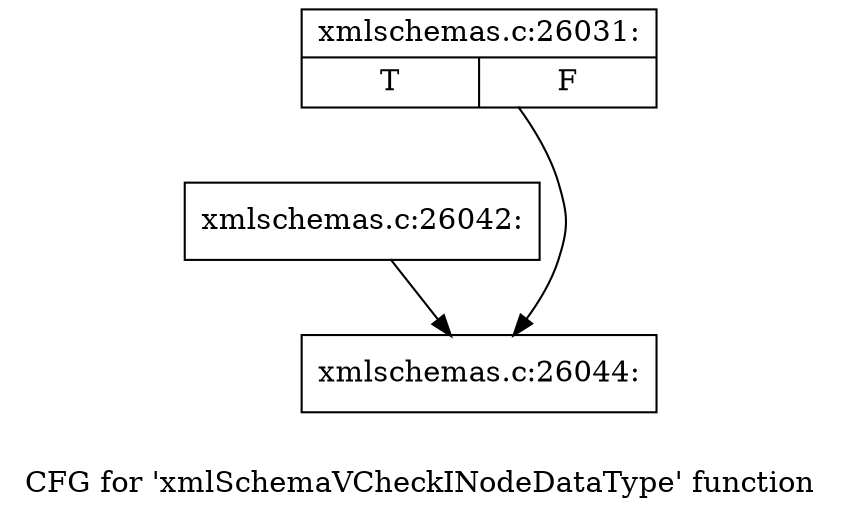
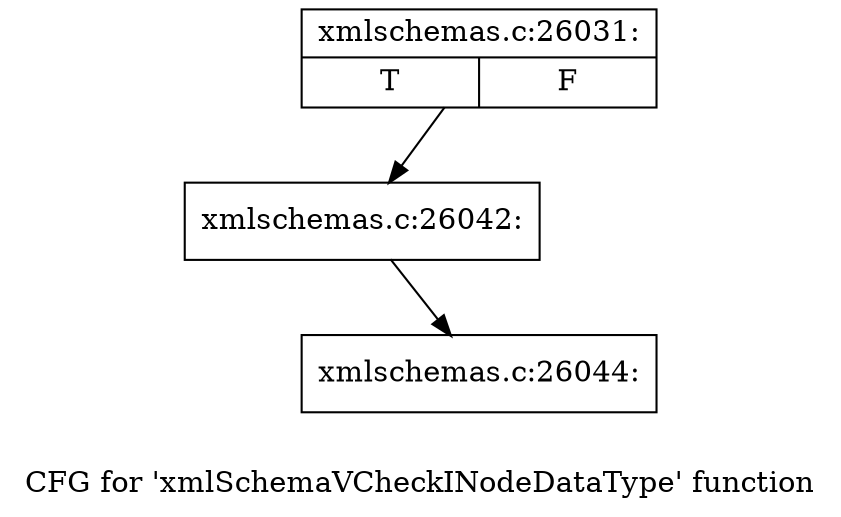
  digraph {
    label="CFG for 'xmlSchemaVCheckINodeDataType' function"
    node [shape=record]
    n1 [label="{xmlschemas.c:26031:|{<s0>T|<s1>F}}"]
    n2 [label="{xmlschemas.c:26042:}"]
    n3 [label="{xmlschemas.c:26044:}"]
-   n1 -> n3
+   n1 -> n2
    n2 -> n3
  }
